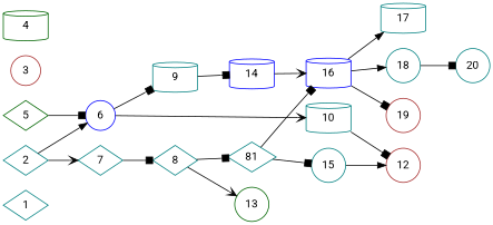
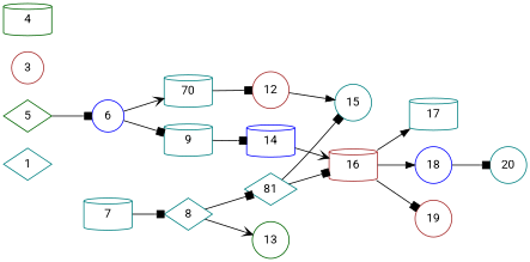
  digraph {
    fontname=Roboto
    rankdir=LR
    node [alpha=0.18 color=teal fontname=Roboto shape=circle]
    edge [arrowhead=box fontname=Roboto]
    1 [expect_size=35766272 shape=diamond]
-   2 [alpha=0.02 expect_size=30045184 shape=diamond]
    6 [alpha=0.20 color=blue expect_size=6191104]
-   7 [expect_size=30269440 shape=diamond]
+   7 [expect_size=30269440 shape=cylinder]
    9 [alpha=0.06 expect_size=27836416 shape=cylinder]
-   10 [alpha=0.12 expect_size=15747072 shape=cylinder]
+   10 [alpha=0.12 expect_size=15747072 shape=cylinder label=70]
    8 [expect_size=35943424 shape=diamond]
    14 [alpha=0.03 color=blue expect_size=46004224 shape=cylinder]
    12 [alpha=0.20 color=brown expect_size=19275776]
    n10 [alpha=0.08 expect_size=23489536 label=81 shape=diamond]
    13 [alpha=0.00 color=darkgreen expect_size=23355392]
    3 [alpha=0.10 color=brown expect_size=20386816]
    4 [color=darkgreen expect_size=46511104 shape=cylinder]
    5 [alpha=0.08 color=darkgreen expect_size=39368704 shape=diamond]
-   16 [alpha=0.11 color=blue expect_size=11144192 shape=cylinder]
+   16 [alpha=0.11 color=brown expect_size=11144192 shape=cylinder]
    15 [alpha=0.01 expect_size=40287232]
    17 [alpha=0.01 expect_size=10681344 shape=cylinder]
-   18 [alpha=0.01 expect_size=5264384]
+   18 [alpha=0.01 color=blue expect_size=5264384]
    19 [alpha=0.03 color=brown expect_size=48466944]
    20 [alpha=0.09 expect_size=15371264]
-   2 -> 6 [arrowhead=normal]
-   2 -> 7 [arrowhead=vee]
    6 -> 9
    6 -> 10 [arrowhead=vee]
    7 -> 8
    9 -> 14
    10 -> 12
    8 -> n10
    8 -> 13 [arrowhead=vee]
    14 -> 16 [arrowhead=vee]
-   15 -> 12 [arrowhead=normal]
+   12 -> 15 [arrowhead=normal]
    n10 -> 16
    n10 -> 15
    5 -> 6
    16 -> 17 [arrowhead=normal]
    16 -> 18 [arrowhead=normal]
    16 -> 19
    18 -> 20
  }
